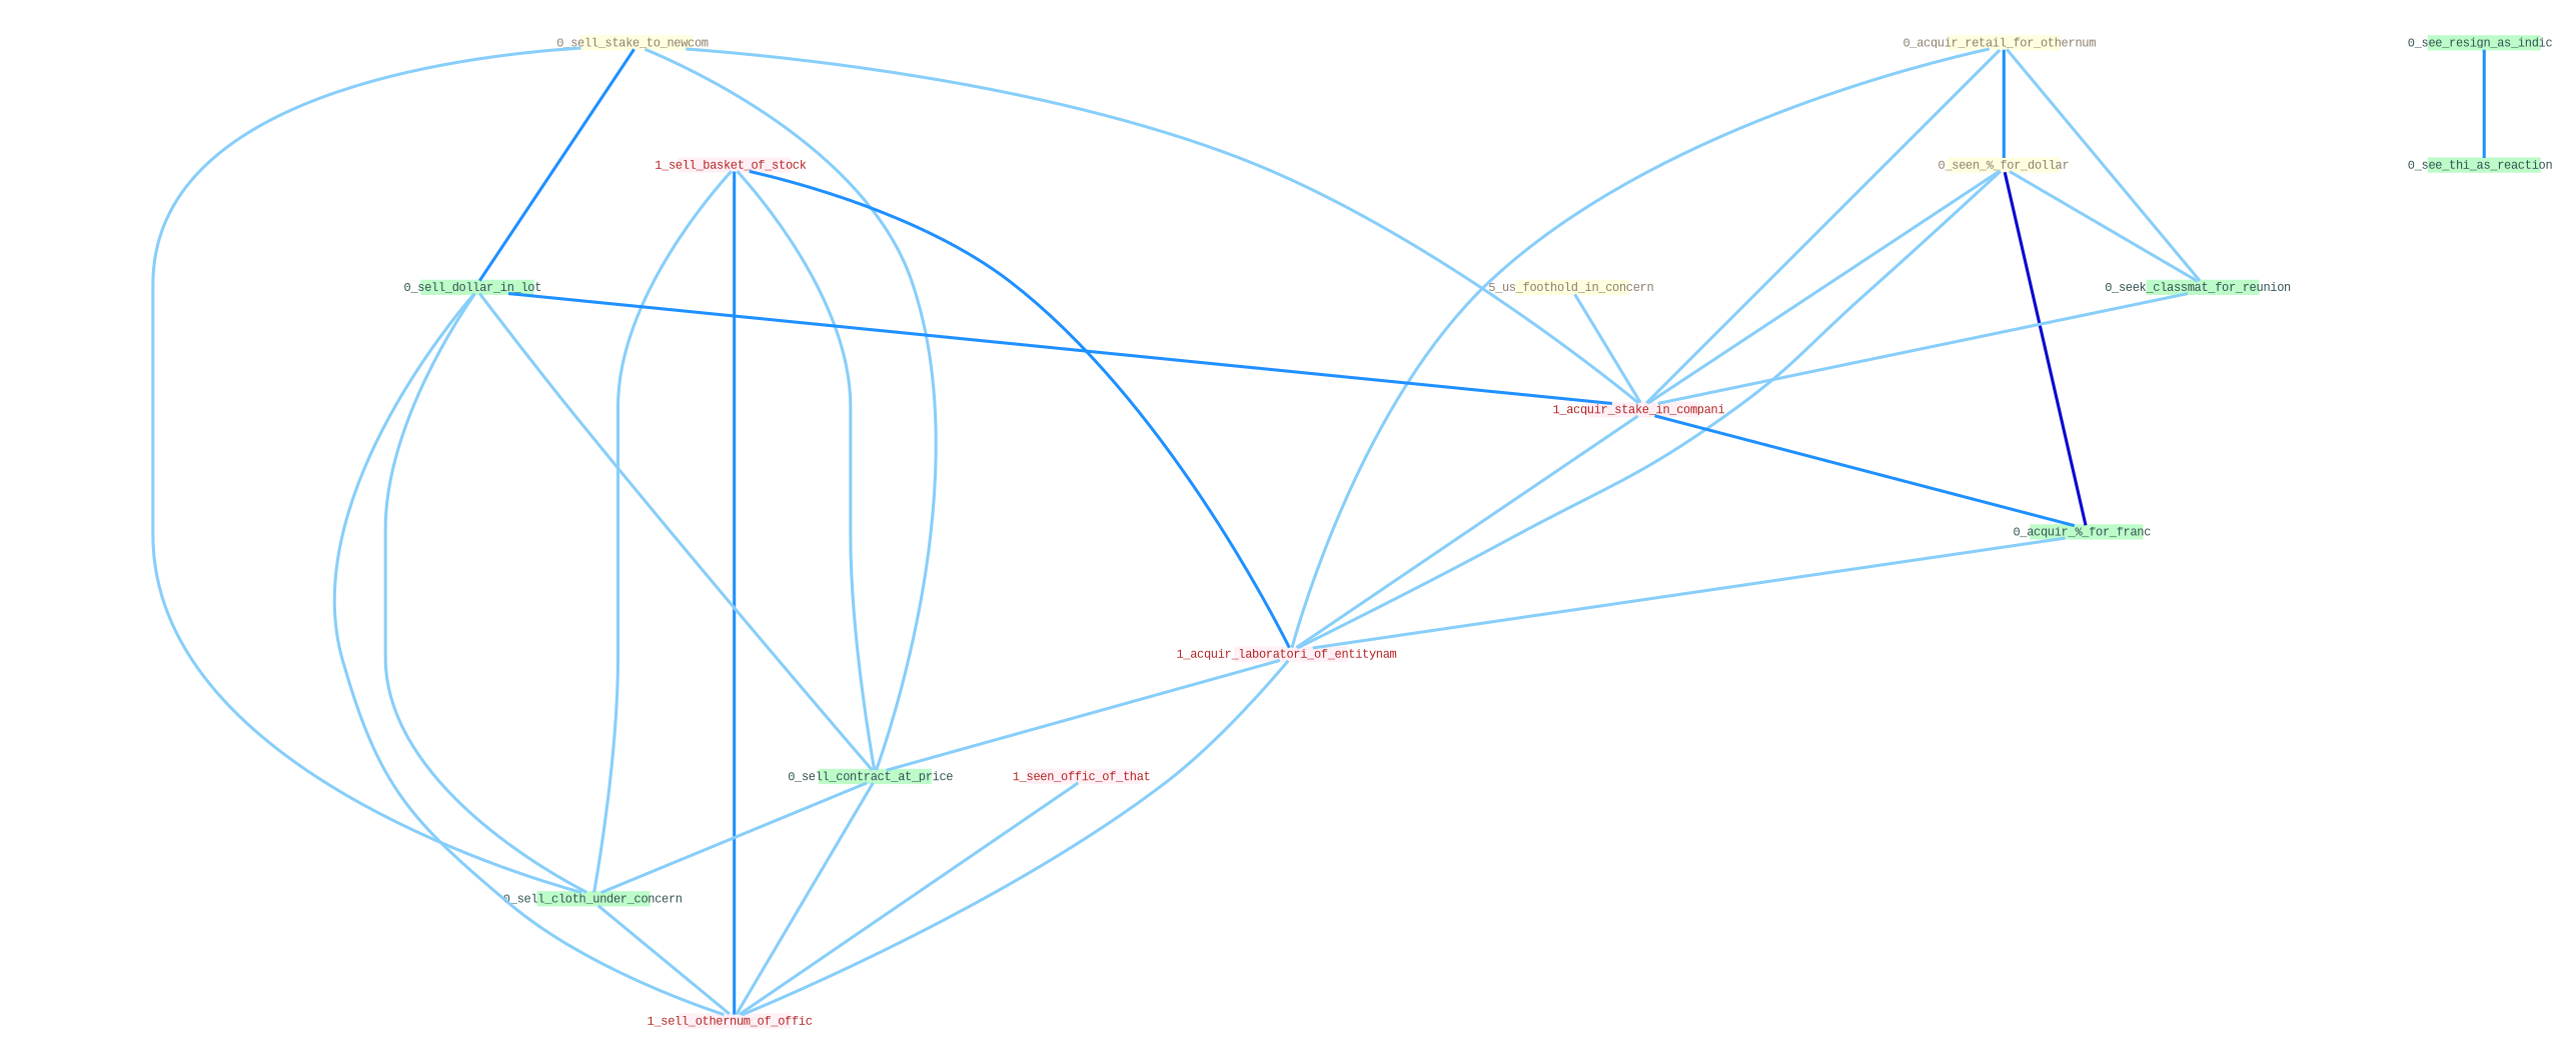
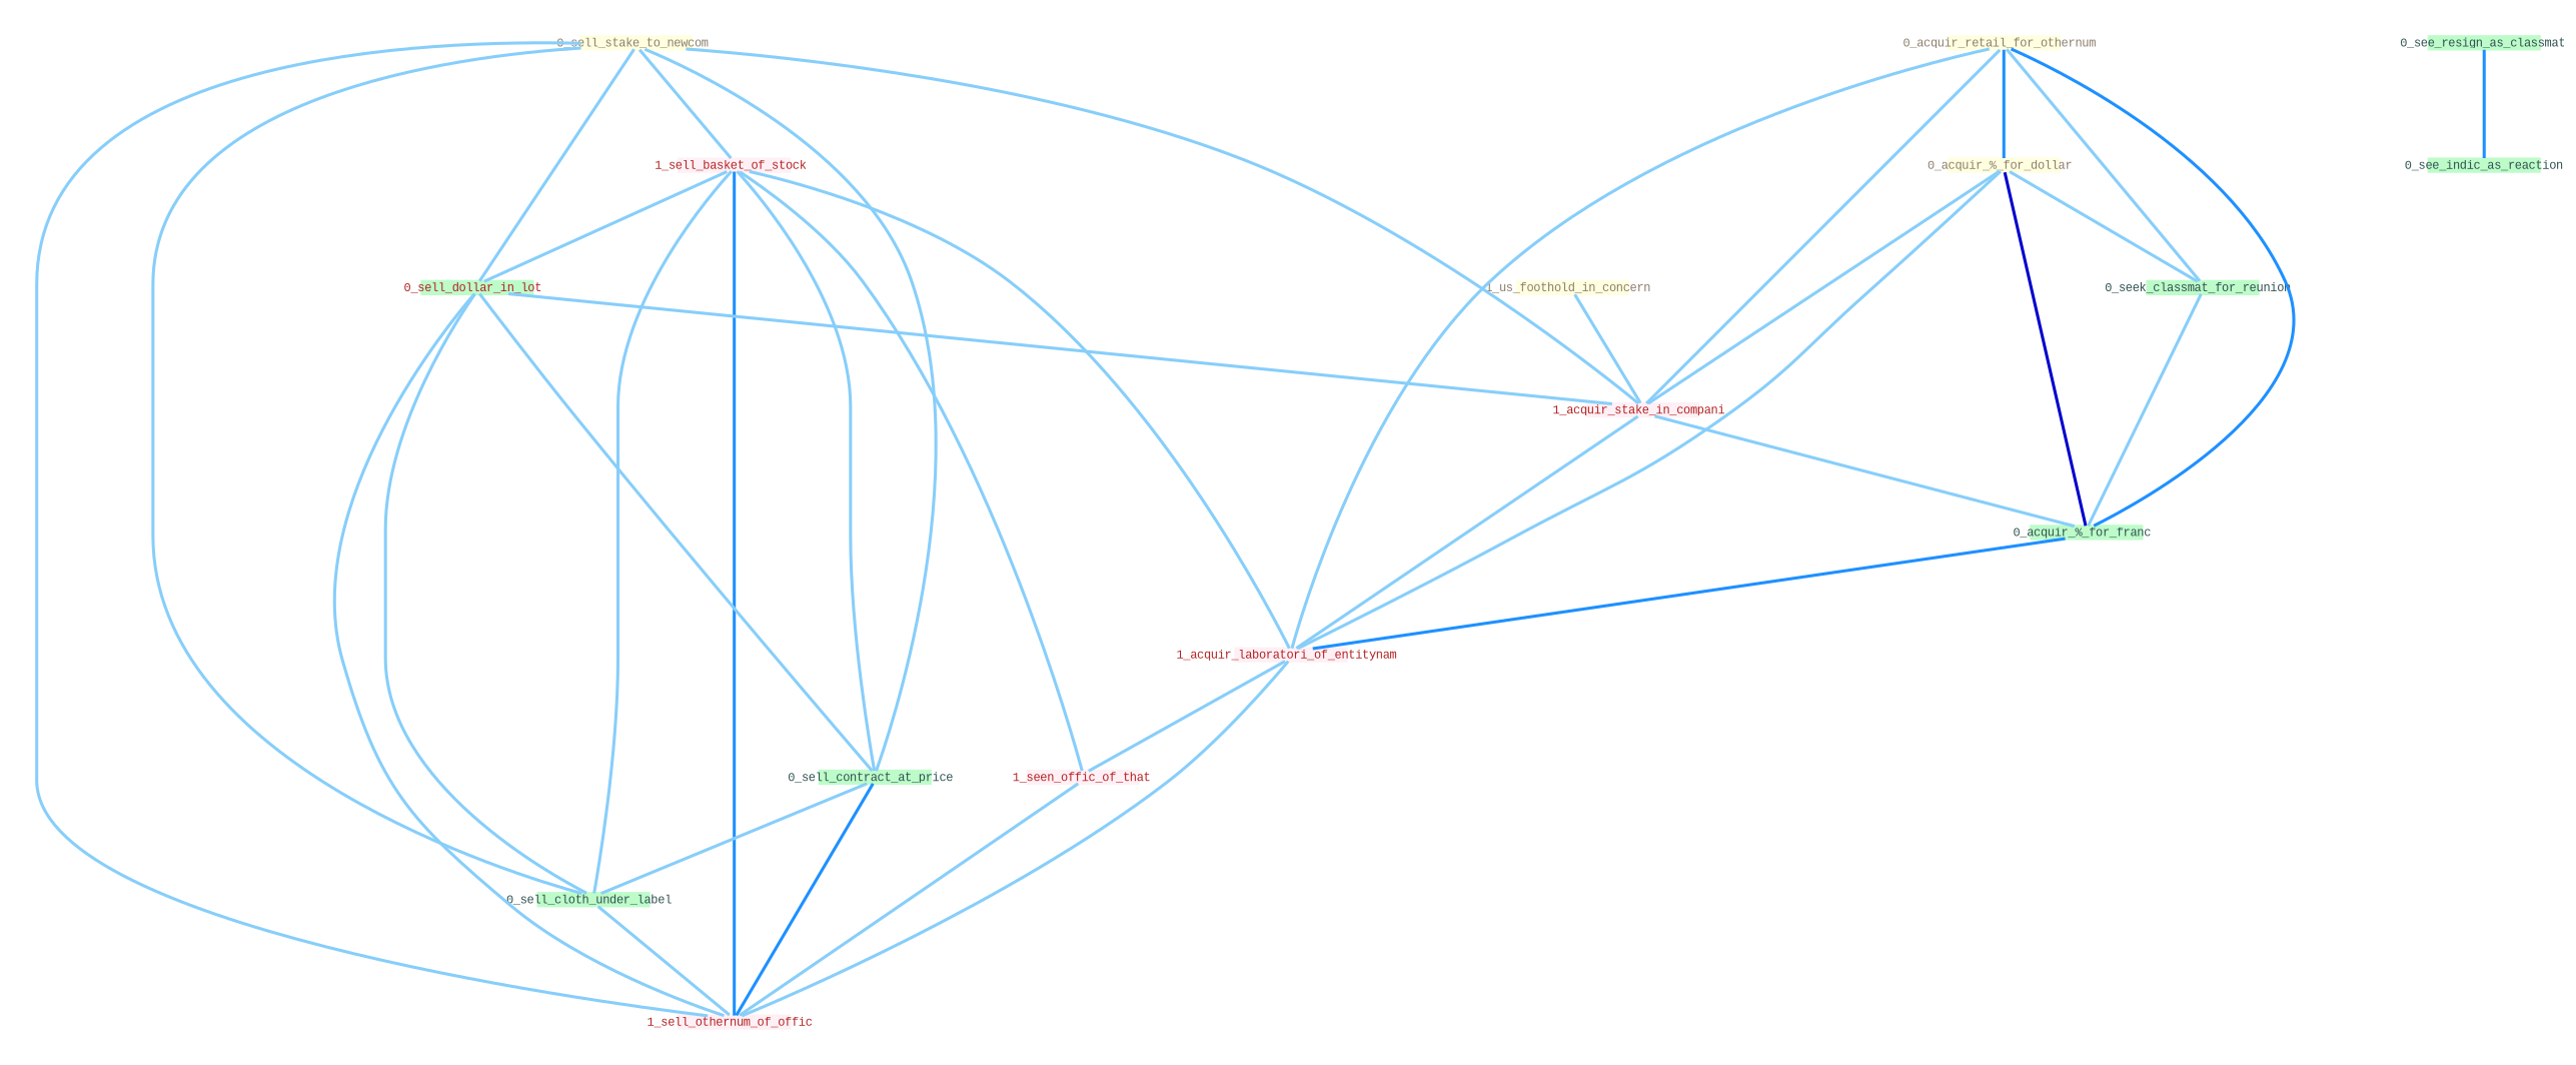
  graph {
    fontname="Liberation Mono"
    node [color="#BDFCC9" fixedsize=true fontcolor="#2f4f4f" fontname="Liberation Mono" fontsize=4 shape=polygon style=filled]
    edge [color="#87cefa" fontname="Liberation Mono" w=1]
-   "1_us_foothold_in_concern " [color="#ffffe0" fontcolor="#8b7d6b" height=.06 width=.5 label="5_us_foothold_in_concern"]
+   "1_us_foothold_in_concern " [color="#ffffe0" fontcolor="#8b7d6b" height=.06 width=.5]
    "0_acquir_retail_for_othernum " [color="#ffffe0" fontcolor="#8b7d6b" height=.06 width=.5]
-   "0_acquir_%_for_dollar " [color="#ffffe0" fontcolor="#8b7d6b" height=.06 width=.5 label="0_seen_%_for_dollar"]
+   "0_acquir_%_for_dollar " [color="#ffffe0" fontcolor="#8b7d6b" height=.06 width=.5]
    "0_sell_stake_to_newcom " [color="#ffffe0" fontcolor="#8b7d6b" height=.06 width=.5]
    "1_sell_basket_of_stock " [color="#fff0f5" fontcolor="#b22222" height=.06 width=.5]
    "1_acquir_stake_in_compani " [color="#fff0f5" fontcolor="#b22222" height=.06 width=.5]
    "1_acquir_laboratori_of_entitynam " [color="#fff0f5" fontcolor="#b22222" height=.06 width=.5]
    n8 [color="#fff0f5" fontcolor="#b22222" height=.06 label="1_seen_offic_of_that" width=.5]
    "1_sell_othernum_of_offic " [color="#fff0f5" fontcolor="#b22222" height=.06 width=.5]
    "0_seek_classmat_for_reunion " [height=.06 width=.5]
    "0_acquir_%_for_franc " [height=.06 width=.5]
-   "0_sell_dollar_in_lot " [height=.06 width=.5]
+   "0_sell_dollar_in_lot " [fontcolor="#b22222" height=.06 width=.5]
    "0_sell_contract_at_price " [height=.06 width=.5]
-   "0_sell_cloth_under_label " [height=.06 width=.5 label="0_sell_cloth_under_concern"]
-   "0_see_resign_as_indic " [height=.06 width=.5]
-   "0_see_thi_as_reaction " [height=.06 width=.5]
+   "0_sell_cloth_under_label " [height=.06 width=.5]
+   "0_see_resign_as_indic " [height=.06 width=.5 label="0_see_resign_as_classmat"]
+   "0_see_thi_as_reaction " [height=.06 width=.5 label="0_see_indic_as_reaction"]
    subgraph sub_1 {
      "1_us_foothold_in_concern "
      "0_acquir_retail_for_othernum "
      "0_acquir_%_for_dollar "
      "0_sell_stake_to_newcom "
    }
    subgraph sub_2 {
      "1_sell_basket_of_stock "
      "1_acquir_stake_in_compani "
      "1_acquir_laboratori_of_entitynam "
      n8
      "1_sell_othernum_of_offic "
    }
    "1_us_foothold_in_concern " -- "1_acquir_stake_in_compani "
    "0_acquir_retail_for_othernum " -- "0_acquir_%_for_dollar " [color="#1e90ff" w=2]
    "0_acquir_retail_for_othernum " -- "1_acquir_stake_in_compani "
    "0_acquir_retail_for_othernum " -- "1_acquir_laboratori_of_entitynam "
    "0_acquir_retail_for_othernum " -- "0_seek_classmat_for_reunion "
+   "0_acquir_retail_for_othernum " -- "0_acquir_%_for_franc " [color="#1e90ff" w=2]
    "0_acquir_%_for_dollar " -- "1_acquir_stake_in_compani "
    "0_acquir_%_for_dollar " -- "1_acquir_laboratori_of_entitynam "
    "0_acquir_%_for_dollar " -- "0_seek_classmat_for_reunion "
    "0_acquir_%_for_dollar " -- "0_acquir_%_for_franc " [color="#0000cd" w=3]
+   "0_sell_stake_to_newcom " -- "1_sell_basket_of_stock "
    "0_sell_stake_to_newcom " -- "1_acquir_stake_in_compani "
-   "0_sell_stake_to_newcom " -- "0_sell_dollar_in_lot " [color="#1e90ff"]
+   "0_sell_stake_to_newcom " -- "1_sell_othernum_of_offic "
+   "0_sell_stake_to_newcom " -- "0_sell_dollar_in_lot "
    "0_sell_stake_to_newcom " -- "0_sell_contract_at_price "
    "0_sell_stake_to_newcom " -- "0_sell_cloth_under_label "
-   "1_sell_basket_of_stock " -- "1_acquir_laboratori_of_entitynam " [color="#1e90ff"]
+   "1_sell_basket_of_stock " -- "1_acquir_laboratori_of_entitynam "
+   "1_sell_basket_of_stock " -- n8
    "1_sell_basket_of_stock " -- "1_sell_othernum_of_offic " [color="#1e90ff" w=2]
+   "1_sell_basket_of_stock " -- "0_sell_dollar_in_lot "
    "1_sell_basket_of_stock " -- "0_sell_contract_at_price "
    "1_sell_basket_of_stock " -- "0_sell_cloth_under_label "
    "1_acquir_stake_in_compani " -- "1_acquir_laboratori_of_entitynam "
-   "1_acquir_stake_in_compani " -- "0_acquir_%_for_franc " [color="#1e90ff"]
-   "1_acquir_laboratori_of_entitynam " -- "0_sell_contract_at_price "
+   "1_acquir_stake_in_compani " -- "0_acquir_%_for_franc "
+   "1_acquir_laboratori_of_entitynam " -- n8
    "1_acquir_laboratori_of_entitynam " -- "1_sell_othernum_of_offic "
    n8 -- "1_sell_othernum_of_offic "
-   "0_seek_classmat_for_reunion " -- "1_acquir_stake_in_compani "
-   "0_acquir_%_for_franc " -- "1_acquir_laboratori_of_entitynam "
-   "0_sell_dollar_in_lot " -- "1_acquir_stake_in_compani " [color="#1e90ff"]
+   "0_seek_classmat_for_reunion " -- "0_acquir_%_for_franc "
+   "0_acquir_%_for_franc " -- "1_acquir_laboratori_of_entitynam " [color="#1e90ff"]
+   "0_sell_dollar_in_lot " -- "1_acquir_stake_in_compani "
    "0_sell_dollar_in_lot " -- "1_sell_othernum_of_offic "
    "0_sell_dollar_in_lot " -- "0_sell_contract_at_price "
    "0_sell_dollar_in_lot " -- "0_sell_cloth_under_label "
-   "0_sell_contract_at_price " -- "1_sell_othernum_of_offic "
+   "0_sell_contract_at_price " -- "1_sell_othernum_of_offic " [color="#1e90ff"]
    "0_sell_contract_at_price " -- "0_sell_cloth_under_label "
    "0_sell_cloth_under_label " -- "1_sell_othernum_of_offic "
    "0_see_resign_as_indic " -- "0_see_thi_as_reaction " [color="#1e90ff" w=2]
  }
